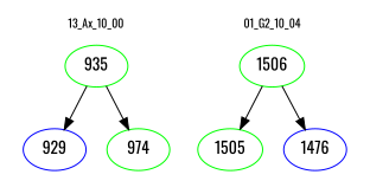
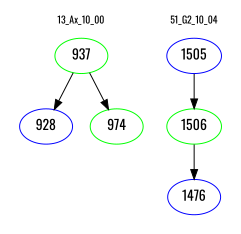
  digraph {
    fontname=Oswald
    node [color=green fontname=Oswald]
    edge [color=black fontname=Oswald]
-   n1 [label=935]
-   n2 [color=blue label=929]
+   n1 [label=937]
+   n2 [color=blue label=928]
    n3 [label=974]
    n4 [label=1506]
-   n5 [label=1505]
+   n5 [color=blue label=1505]
    n6 [color=blue label=1476]
    subgraph cluster_1 {
      color=white
      fontsize=10
      label="13_Ax_10_00"
      n1
      n2
      n3
    }
    subgraph cluster_2 {
      color=white
      fontsize=10
-     label="01_G2_10_04"
+     label="51_G2_10_04"
      n4
      n5
      n6
    }
    n1 -> n2
    n1 -> n3
-   n4 -> n5
+   n5 -> n4
    n4 -> n6
  }
